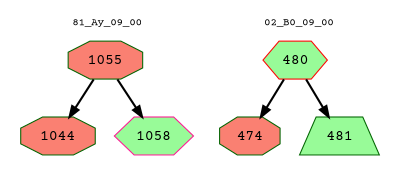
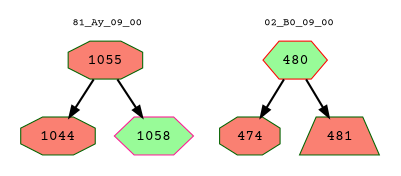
  digraph {
    fontname="Courier Prime"
    node [color=darkgreen fillcolor=salmon fontname="Courier Prime" shape=octagon style=filled]
    edge [color=black fontname="Courier Prime" style=bold]
    n1 [label=1055]
    n2 [label=1044]
    n3 [color=deeppink fillcolor=palegreen label=1058 shape=hexagon]
    n4 [color=red fillcolor=palegreen label=480 shape=hexagon]
    n5 [label=474]
-   n6 [fillcolor=palegreen label=481 shape=trapezium]
+   n6 [label=481 shape=trapezium]
    subgraph cluster_1 {
      color=white
      fontsize=10
      label="81_Ay_09_00"
      n1
      n2
      n3
    }
    subgraph cluster_2 {
      color=white
      fontsize=10
      label="02_B0_09_00"
      n4
      n5
      n6
    }
    n1 -> n2
    n1 -> n3
    n4 -> n5
    n4 -> n6
  }
